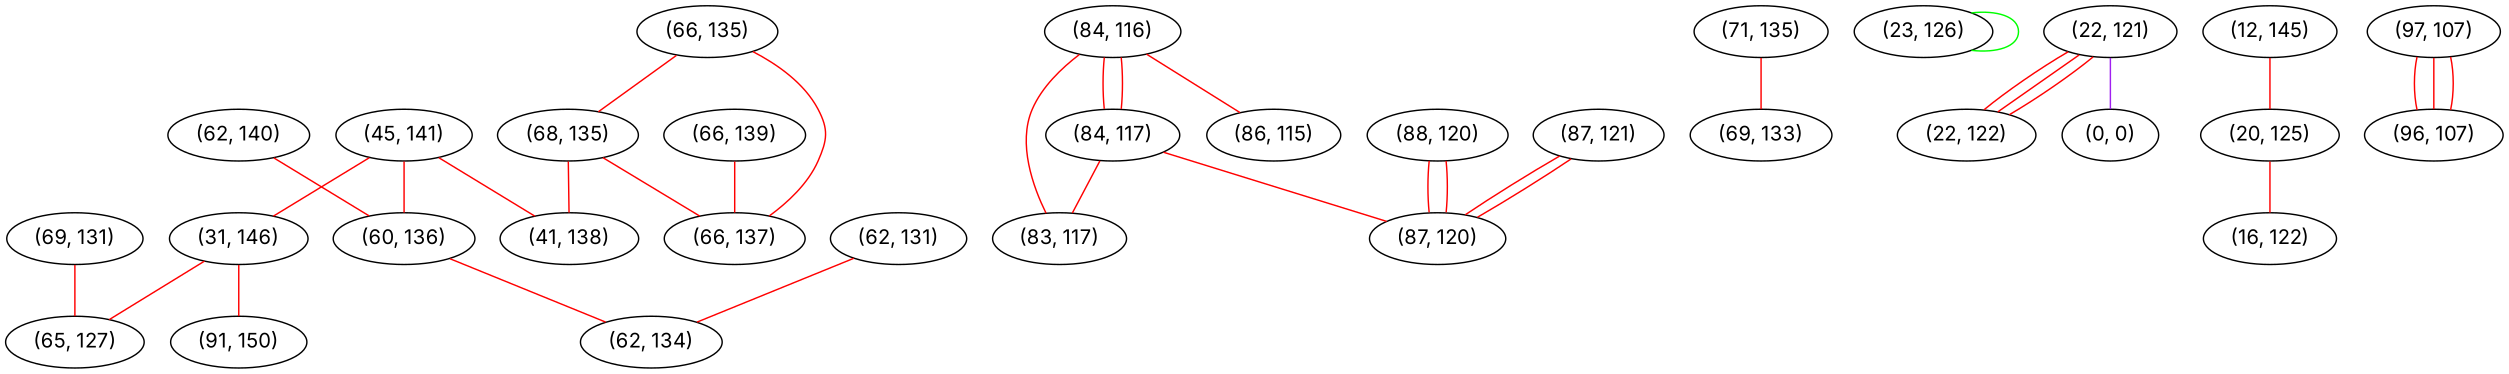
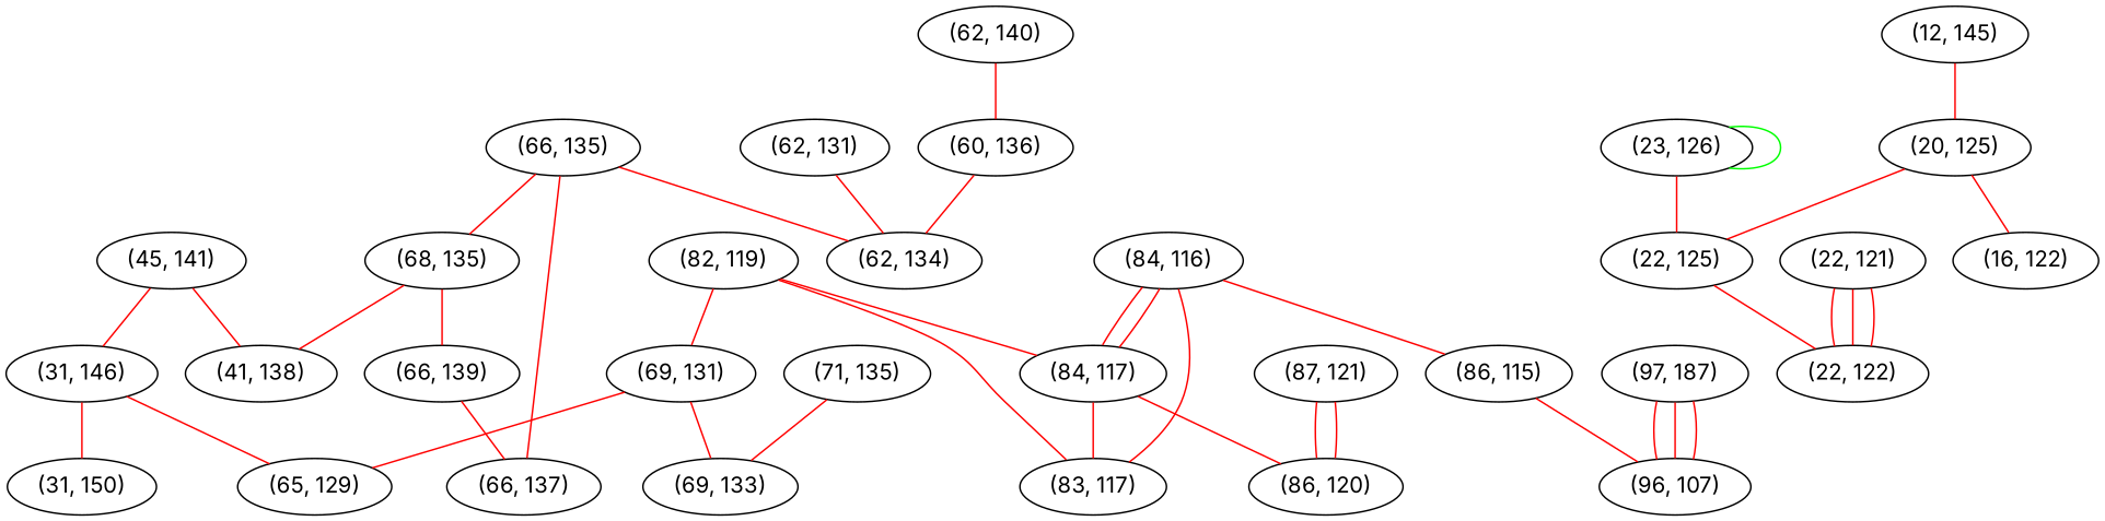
  graph {
    fontname=Inter
    node [fontname=Inter]
    edge [color=red fontname=Inter weight=1]
+   "(82, 119)"
    "(69, 131)"
    "(84, 117)"
    "(83, 117)"
    "(69, 133)"
-   "(65, 129)" [label="(65, 127)"]
-   "(87, 120)"
+   "(65, 129)"
+   "(87, 120)" [label="(86, 120)"]
    "(23, 126)"
+   "(22, 125)"
    "(22, 122)"
    "(22, 121)"
-   "(0, 0)"
    "(66, 135)"
    "(68, 135)"
    "(66, 137)"
    "(62, 134)"
    "(41, 138)"
    "(62, 140)"
    "(60, 136)"
    "(45, 141)"
    "(31, 146)"
-   "(31, 150)" [label="(91, 150)"]
+   "(31, 150)"
    "(12, 145)"
    "(20, 125)"
    "(62, 131)"
    "(84, 116)"
    "(86, 115)"
    "(96, 107)"
    "(66, 139)"
-   "(88, 120)"
    "(16, 122)"
    "(87, 121)"
    "(71, 135)"
-   "(97, 107)"
+   "(97, 107)" [label="(97, 187)"]
+   "(82, 119)" -- "(69, 131)"
+   "(82, 119)" -- "(84, 117)"
+   "(82, 119)" -- "(83, 117)"
+   "(69, 131)" -- "(69, 133)"
    "(69, 131)" -- "(65, 129)"
    "(84, 117)" -- "(83, 117)"
    "(84, 117)" -- "(87, 120)"
    "(23, 126)" -- "(23, 126)" [color=green weight=2]
+   "(23, 126)" -- "(22, 125)"
+   "(22, 125)" -- "(22, 122)"
    "(22, 121)" -- "(22, 122)"
    "(22, 121)" -- "(22, 122)"
    "(22, 121)" -- "(22, 122)"
-   "(22, 121)" -- "(0, 0)" [color=purple weight=4]
    "(66, 135)" -- "(68, 135)"
    "(66, 135)" -- "(66, 137)"
-   "(68, 135)" -- "(66, 137)"
+   "(66, 135)" -- "(62, 134)"
+   "(68, 135)" -- "(66, 139)"
    "(68, 135)" -- "(41, 138)"
    "(62, 140)" -- "(60, 136)"
    "(60, 136)" -- "(62, 134)"
    "(45, 141)" -- "(41, 138)"
-   "(45, 141)" -- "(60, 136)"
    "(45, 141)" -- "(31, 146)"
    "(31, 146)" -- "(65, 129)"
    "(31, 146)" -- "(31, 150)"
    "(12, 145)" -- "(20, 125)"
+   "(20, 125)" -- "(22, 125)"
    "(20, 125)" -- "(16, 122)"
    "(62, 131)" -- "(62, 134)"
    "(84, 116)" -- "(84, 117)"
    "(84, 116)" -- "(84, 117)"
    "(84, 116)" -- "(83, 117)"
    "(84, 116)" -- "(86, 115)"
+   "(86, 115)" -- "(96, 107)"
    "(66, 139)" -- "(66, 137)"
-   "(88, 120)" -- "(87, 120)"
-   "(88, 120)" -- "(87, 120)"
    "(87, 121)" -- "(87, 120)"
    "(87, 121)" -- "(87, 120)"
    "(71, 135)" -- "(69, 133)"
    "(97, 107)" -- "(96, 107)"
    "(97, 107)" -- "(96, 107)"
    "(97, 107)" -- "(96, 107)"
  }
